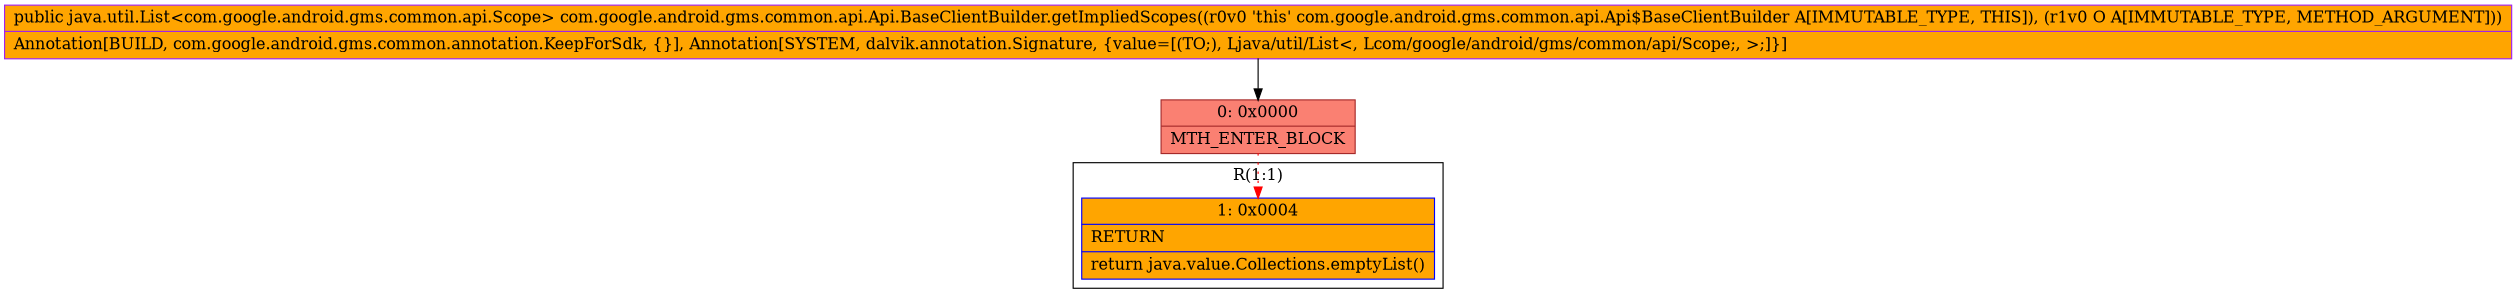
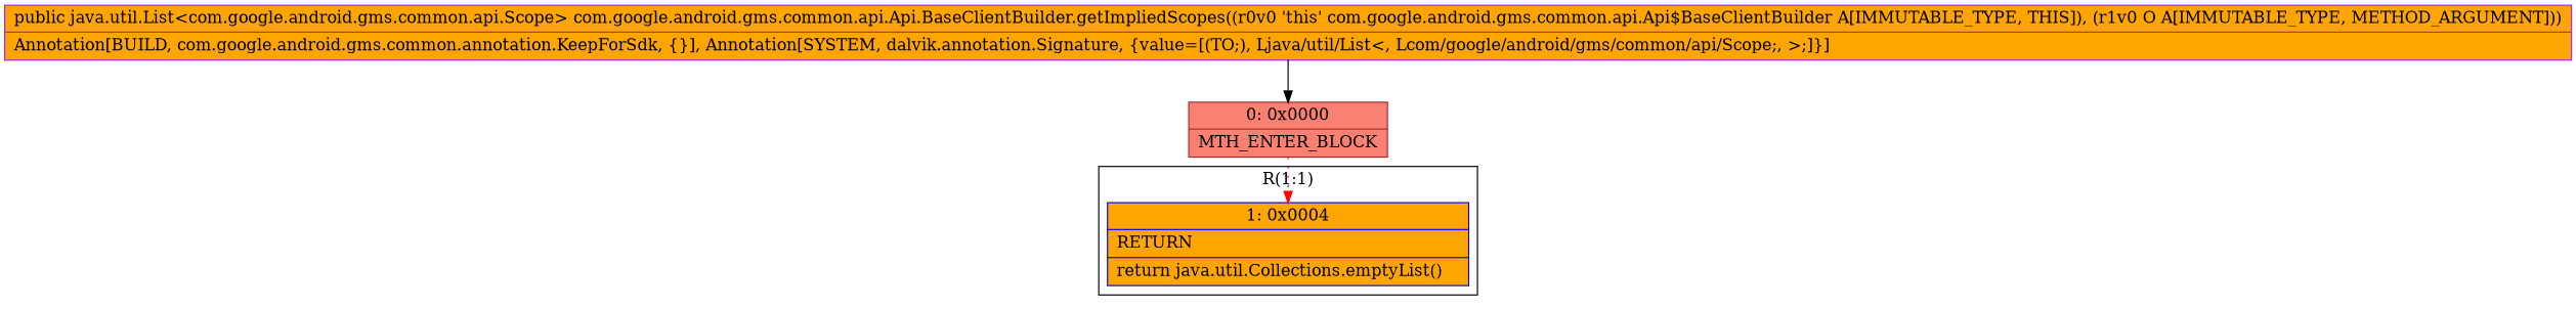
  digraph {
    node [shape=record style=filled fillcolor=orange]
-   n1 [color=blue label="{1\:\ 0x0004|RETURN\l|return java.value.Collections.emptyList()\l}"]
+   n1 [color=blue label="{1\:\ 0x0004|RETURN\l|return java.util.Collections.emptyList()\l}"]
    n2 [color=brown label="{0\:\ 0x0000|MTH_ENTER_BLOCK\l}" fillcolor=salmon]
    n3 [label="{public java.util.List\<com.google.android.gms.common.api.Scope\> com.google.android.gms.common.api.Api.BaseClientBuilder.getImpliedScopes((r0v0 'this' com.google.android.gms.common.api.Api$BaseClientBuilder A[IMMUTABLE_TYPE, THIS]), (r1v0 O A[IMMUTABLE_TYPE, METHOD_ARGUMENT]))  | Annotation[BUILD, com.google.android.gms.common.annotation.KeepForSdk, \{\}], Annotation[SYSTEM, dalvik.annotation.Signature, \{value=[(TO;), Ljava\/util\/List\<, Lcom\/google\/android\/gms\/common\/api\/Scope;, \>;]\}]\l}" color=purple]
    subgraph cluster_1 {
      label="R(1:1)"
      n1
    }
    n2 -> n1 [color=red style=dotted]
    n3 -> n2 [color=black style=solid]
  }
